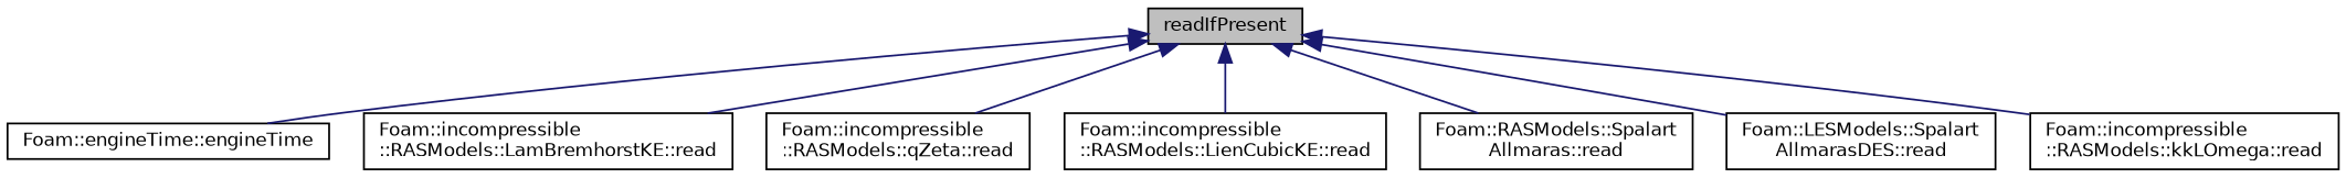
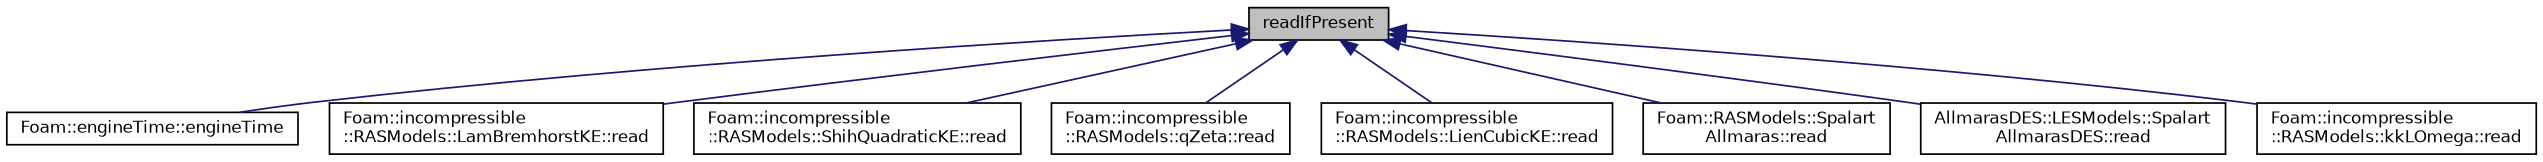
  digraph {
    rankdir=TB
    node [color=black fontname=Helvetica fontsize=10 shape=record]
    edge [color=midnightblue dir=back fontname=Helvetica fontsize=10 labelfontname=Helvetica labelfontsize=10 style=solid]
    n1 [fillcolor=grey75 fontcolor=black height=0.2 label=readIfPresent style=filled width=0.4]
    n2 [height=0.2 label="Foam::engineTime::engineTime" width=0.4]
    n3 [height=0.2 label="Foam::incompressible\l::RASModels::LamBremhorstKE::read" width=0.4]
+   n4 [height=0.2 label="Foam::incompressible\l::RASModels::ShihQuadraticKE::read" width=0.4]
    n5 [height=0.2 label="Foam::incompressible\l::RASModels::qZeta::read" width=0.4]
    n6 [height=0.2 label="Foam::incompressible\l::RASModels::LienCubicKE::read" width=0.4]
    n7 [height=0.2 label="Foam::RASModels::Spalart\lAllmaras::read" width=0.4]
-   n8 [height=0.2 label="Foam::LESModels::Spalart\lAllmarasDES::read" width=0.4]
+   n8 [height=0.2 label="AllmarasDES::LESModels::Spalart\lAllmarasDES::read" width=0.4]
    n9 [height=0.2 label="Foam::incompressible\l::RASModels::kkLOmega::read" width=0.4]
    n1 -> n2
    n1 -> n3
+   n1 -> n4
    n1 -> n5
    n1 -> n6
    n1 -> n7
    n1 -> n8
    n1 -> n9
  }
